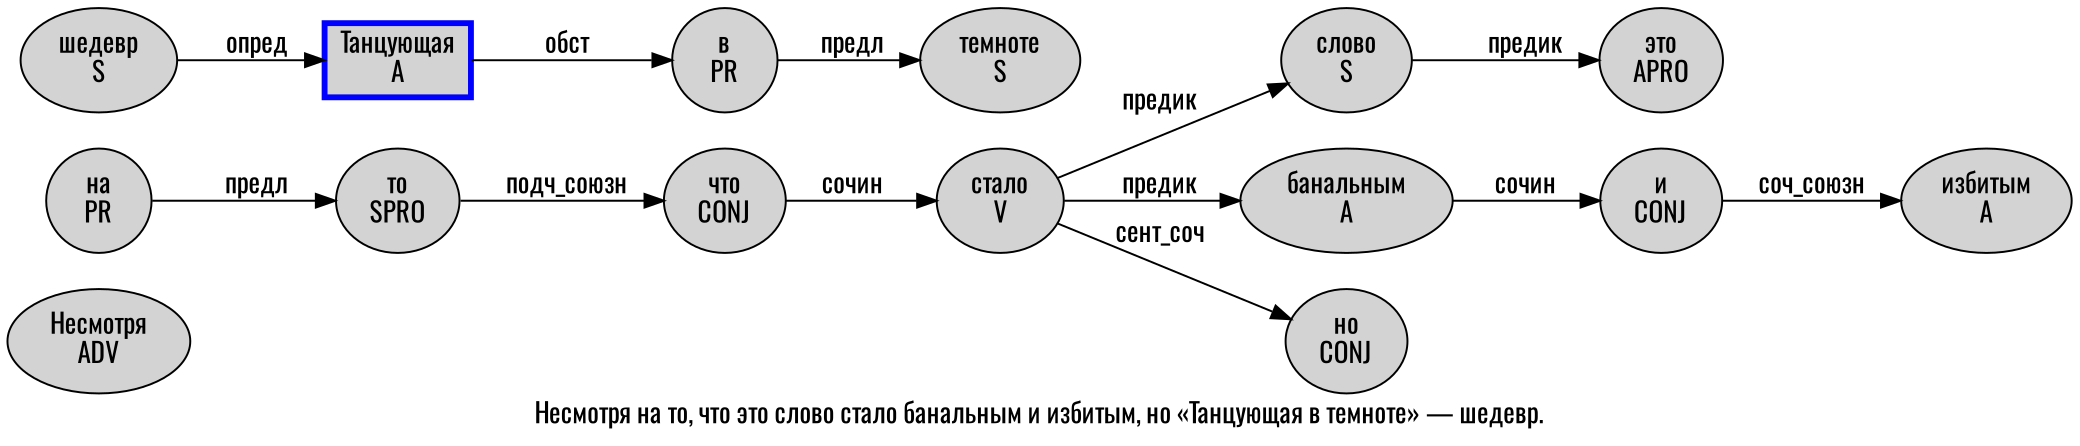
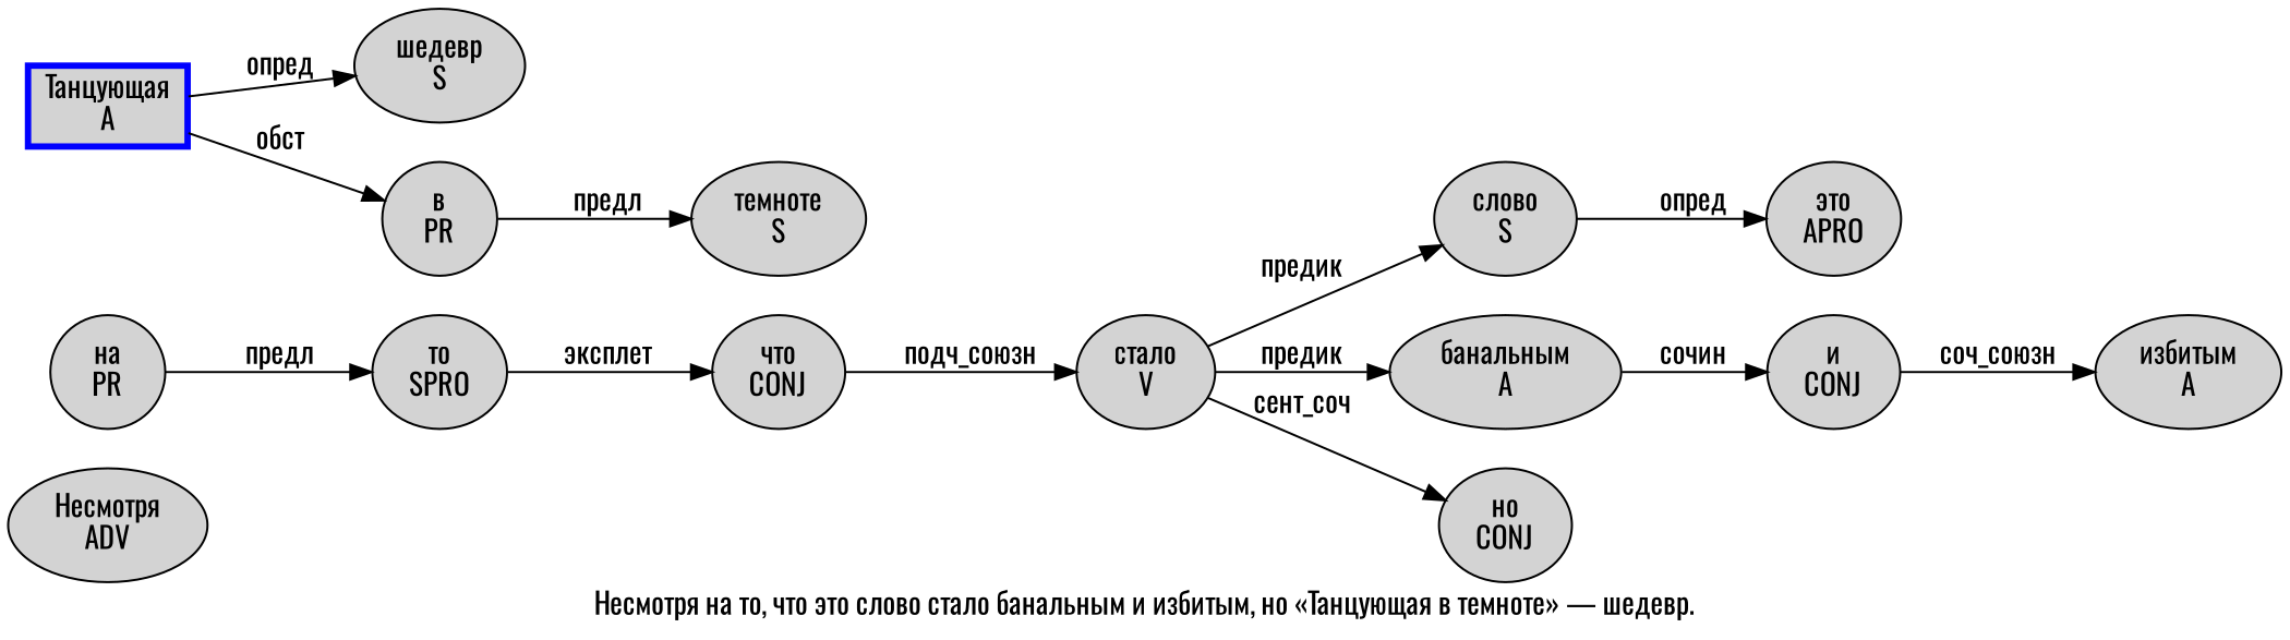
  digraph {
    fontname=Oswald
    label="Несмотря на то, что это слово стало банальным и избитым, но «Танцующая в темноте» — шедевр."
    rankdir=LR
    node [fillcolor=lightgray fontname=Oswald penwidth=1 shape=ellipse style=filled]
    edge [fontname=Oswald]
    n1 [label="Несмотря\nADV"]
    n2 [label="на\nPR"]
    n3 [label="то\nSPRO"]
    n4 [label="что\nCONJ"]
    n5 [label="стало\nV"]
    n6 [label="слово\nS"]
    n7 [label="банальным\nA"]
    n8 [label="но\nCONJ"]
    n9 [label="это\nAPRO"]
    n10 [label="и\nCONJ"]
    n11 [label="избитым\nA"]
    n12 [label="шедевр\nS"]
    n13 [color=blue label="Танцующая\nA" penwidth=3 shape=box]
    n14 [label="в\nPR"]
    n15 [label="темноте\nS"]
    n2 -> n3 [label="предл"]
-   n3 -> n4 [label="подч_союзн"]
-   n4 -> n5 [label="сочин"]
+   n3 -> n4 [label="эксплет"]
+   n4 -> n5 [label="подч_союзн"]
    n5 -> n6 [label="предик"]
    n5 -> n7 [label="предик"]
    n5 -> n8 [label="сент_соч"]
-   n6 -> n9 [label="предик"]
+   n6 -> n9 [label="опред"]
    n7 -> n10 [label="сочин"]
    n10 -> n11 [label="соч_союзн"]
-   n12 -> n13 [label="опред"]
+   n13 -> n12 [label="опред"]
    n13 -> n14 [label="обст"]
    n14 -> n15 [label="предл"]
  }
